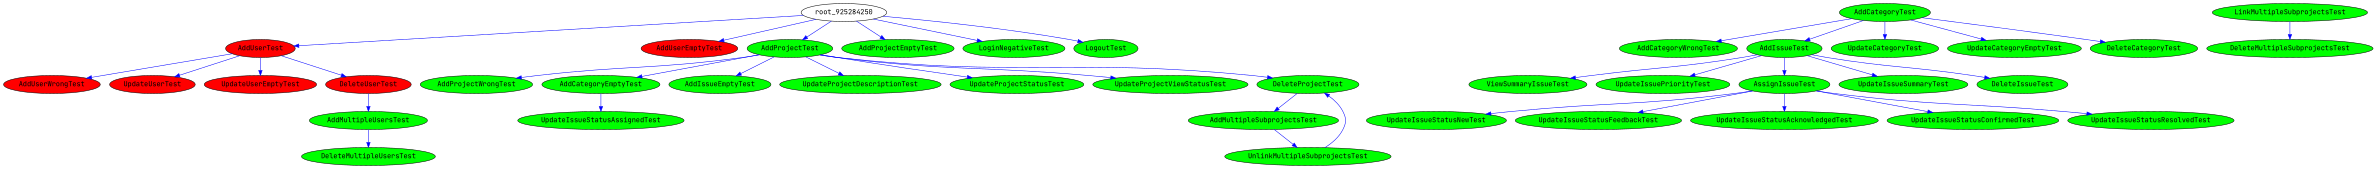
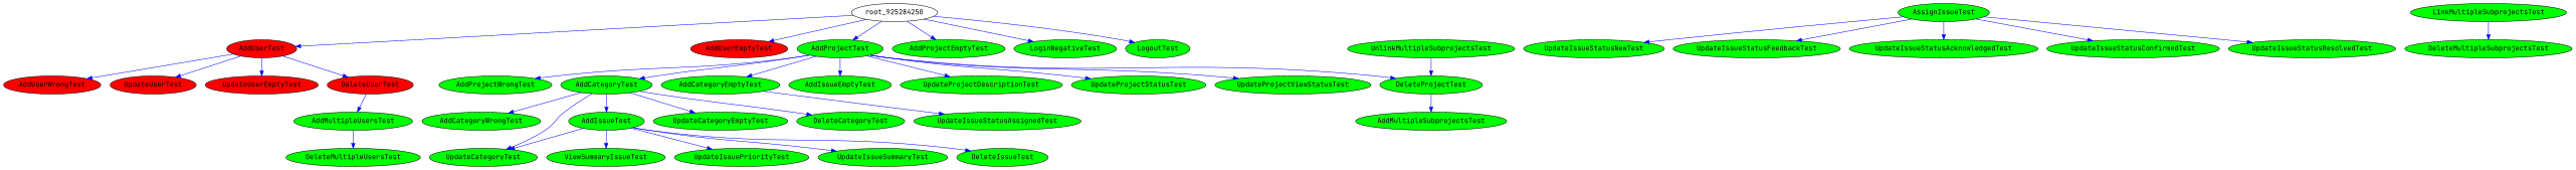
  strict digraph {
    fontname="JetBrains Mono"
    node [fontname="JetBrains Mono" fillcolor=green fontcolor=black style=filled]
    edge [color=blue fontname="JetBrains Mono"]
    n1 [color=black label=root_925284250 fillcolor="" fontcolor="" style=""]
    n2 [fillcolor=red label=AddUserTest]
    n3 [fillcolor=red label=AddUserEmptyTest]
    n4 [label=AddProjectTest]
    n5 [label=AddProjectEmptyTest]
    n6 [label=LoginNegativeTest]
    n7 [label=LogoutTest]
    n8 [fillcolor=red label=AddUserWrongTest]
    n9 [fillcolor=red label=UpdateUserTest]
    n10 [fillcolor=red label=UpdateUserEmptyTest]
    n11 [fillcolor=red label=DeleteUserTest]
    n12 [label=AddProjectWrongTest]
    n13 [label=AddCategoryTest]
    n14 [label=AddCategoryEmptyTest]
    n15 [label=AddIssueEmptyTest]
    n16 [label=UpdateProjectDescriptionTest]
    n17 [label=UpdateProjectStatusTest]
    n18 [label=UpdateProjectViewStatusTest]
    n19 [label=DeleteProjectTest]
    n20 [label=AddMultipleUsersTest]
    n21 [label=AddCategoryWrongTest]
    n22 [label=AddIssueTest]
    n23 [label=UpdateCategoryTest]
    n24 [label=UpdateCategoryEmptyTest]
    n25 [label=DeleteCategoryTest]
    n26 [label=UpdateIssueStatusAssignedTest]
    n27 [label=AddMultipleSubprojectsTest]
    n28 [label=DeleteMultipleUsersTest]
    n29 [label=ViewSummaryIssueTest]
    n30 [label=UpdateIssuePriorityTest]
    n31 [label=AssignIssueTest]
    n32 [label=UpdateIssueSummaryTest]
    n33 [label=DeleteIssueTest]
    n34 [label=UnlinkMultipleSubprojectsTest]
    n35 [label=UpdateIssueStatusNewTest]
    n36 [label=UpdateIssueStatusFeedbackTest]
    n37 [label=UpdateIssueStatusAcknowledgedTest]
    n38 [label=UpdateIssueStatusConfirmedTest]
    n39 [label=UpdateIssueStatusResolvedTest]
    n40 [label=LinkMultipleSubprojectsTest]
    n41 [label=DeleteMultipleSubprojectsTest]
    n1 -> n2
    n1 -> n3
    n1 -> n4
    n1 -> n5
    n1 -> n6
    n1 -> n7
    n2 -> n8
    n2 -> n9
    n2 -> n10
    n2 -> n11
    n4 -> n12
+   n4 -> n13
    n4 -> n14
    n4 -> n15
    n4 -> n16
    n4 -> n17
    n4 -> n18
    n4 -> n19
    n11 -> n20
    n13 -> n21
    n13 -> n22
    n13 -> n23
    n13 -> n24
    n13 -> n25
    n14 -> n26
    n19 -> n27
    n20 -> n28
    n22 -> n29
    n22 -> n30
-   n22 -> n31
+   n22 -> n23
    n22 -> n32
    n22 -> n33
-   n27 -> n34
    n31 -> n35
    n31 -> n36
    n31 -> n37
    n31 -> n38
    n31 -> n39
    n34 -> n19
    n40 -> n41
  }
